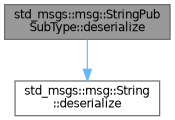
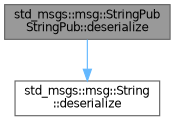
  digraph {
    rankdir=TB
    node [fontname=Helvetica fontsize=10 shape=box style=filled]
-   n1 [color=gray40 fillcolor=grey60 fontcolor=black height=0.2 label="std_msgs::msg::StringPub\lSubType::deserialize" width=0.4]
+   n1 [color=gray40 fillcolor=grey60 fontcolor=black height=0.2 label="std_msgs::msg::StringPub\lStringPub::deserialize" width=0.4]
    n2 [color=grey40 fillcolor=white height=0.2 label="std_msgs::msg::String\l::deserialize" width=0.4]
    n1 -> n2 [color=steelblue1 fontname=Helvetica fontsize=10 labelfontname=Helvetica labelfontsize=10 style=solid]
  }
